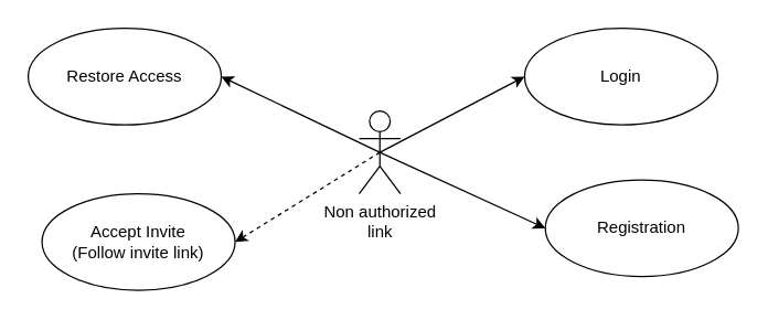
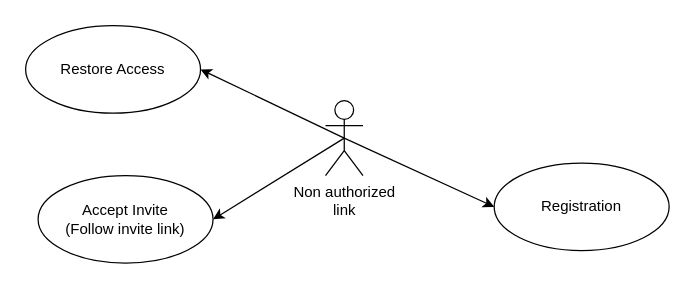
  <mxCell id="0" />
  <mxCell id="1" parent="0" />
- <mxCell id="2" style="edgeStyle=none;rounded=0;orthogonalLoop=1;jettySize=auto;html=1;exitX=0.5;exitY=0.5;exitDx=0;exitDy=0;exitPerimeter=0;entryX=0;entryY=0.5;entryDx=0;entryDy=0;fontColor=default;" parent="1" source="6" target="7" edge="1"><mxGeometry relative="1" as="geometry" /></mxCell>
  <mxCell id="3" style="edgeStyle=none;rounded=0;orthogonalLoop=1;jettySize=auto;html=1;exitX=0.5;exitY=0.5;exitDx=0;exitDy=0;exitPerimeter=0;entryX=0;entryY=0.5;entryDx=0;entryDy=0;fontColor=default;" parent="1" source="6" target="8" edge="1"><mxGeometry relative="1" as="geometry" /></mxCell>
  <mxCell id="4" style="edgeStyle=none;rounded=0;orthogonalLoop=1;jettySize=auto;html=1;exitX=0.5;exitY=0.5;exitDx=0;exitDy=0;exitPerimeter=0;entryX=1;entryY=0.5;entryDx=0;entryDy=0;fontColor=default;" parent="1" source="6" target="9" edge="1"><mxGeometry relative="1" as="geometry" /></mxCell>
- <mxCell id="5" style="rounded=0;orthogonalLoop=1;jettySize=auto;html=1;exitX=0.5;exitY=0.5;exitDx=0;exitDy=0;exitPerimeter=0;entryX=1;entryY=0.5;entryDx=0;entryDy=0;dashed=1;" parent="1" source="6" target="10" edge="1"><mxGeometry relative="1" as="geometry" /></mxCell>
+ <mxCell id="5" style="rounded=0;orthogonalLoop=1;jettySize=auto;html=1;exitX=0.5;exitY=0.5;exitDx=0;exitDy=0;exitPerimeter=0;entryX=1;entryY=0.5;entryDx=0;entryDy=0;" parent="1" source="6" target="10" edge="1"><mxGeometry relative="1" as="geometry" /></mxCell>
  <mxCell id="6" value="Non authorized&lt;br&gt;link" style="shape=umlActor;verticalLabelPosition=bottom;verticalAlign=top;html=1;fontColor=default;" parent="1" vertex="1"><mxGeometry x="260" y="80" width="30" height="60" as="geometry" /></mxCell>
- <mxCell id="7" value="Login" style="ellipse;whiteSpace=wrap;html=1;fontColor=default;" parent="1" vertex="1"><mxGeometry x="380" y="20" width="140" height="70" as="geometry" /></mxCell>
  <mxCell id="8" value="Registration" style="ellipse;whiteSpace=wrap;html=1;fontColor=default;" parent="1" vertex="1"><mxGeometry x="395" y="130" width="140" height="70" as="geometry" /></mxCell>
  <mxCell id="9" value="Restore Access" style="ellipse;whiteSpace=wrap;html=1;fontColor=default;" parent="1" vertex="1"><mxGeometry x="20" y="20" width="140" height="70" as="geometry" /></mxCell>
  <mxCell id="10" value="Accept Invite&lt;br&gt;(Follow invite link)" style="ellipse;whiteSpace=wrap;html=1;fontColor=default;" parent="1" vertex="1"><mxGeometry x="30" y="140" width="140" height="70" as="geometry" /></mxCell>
